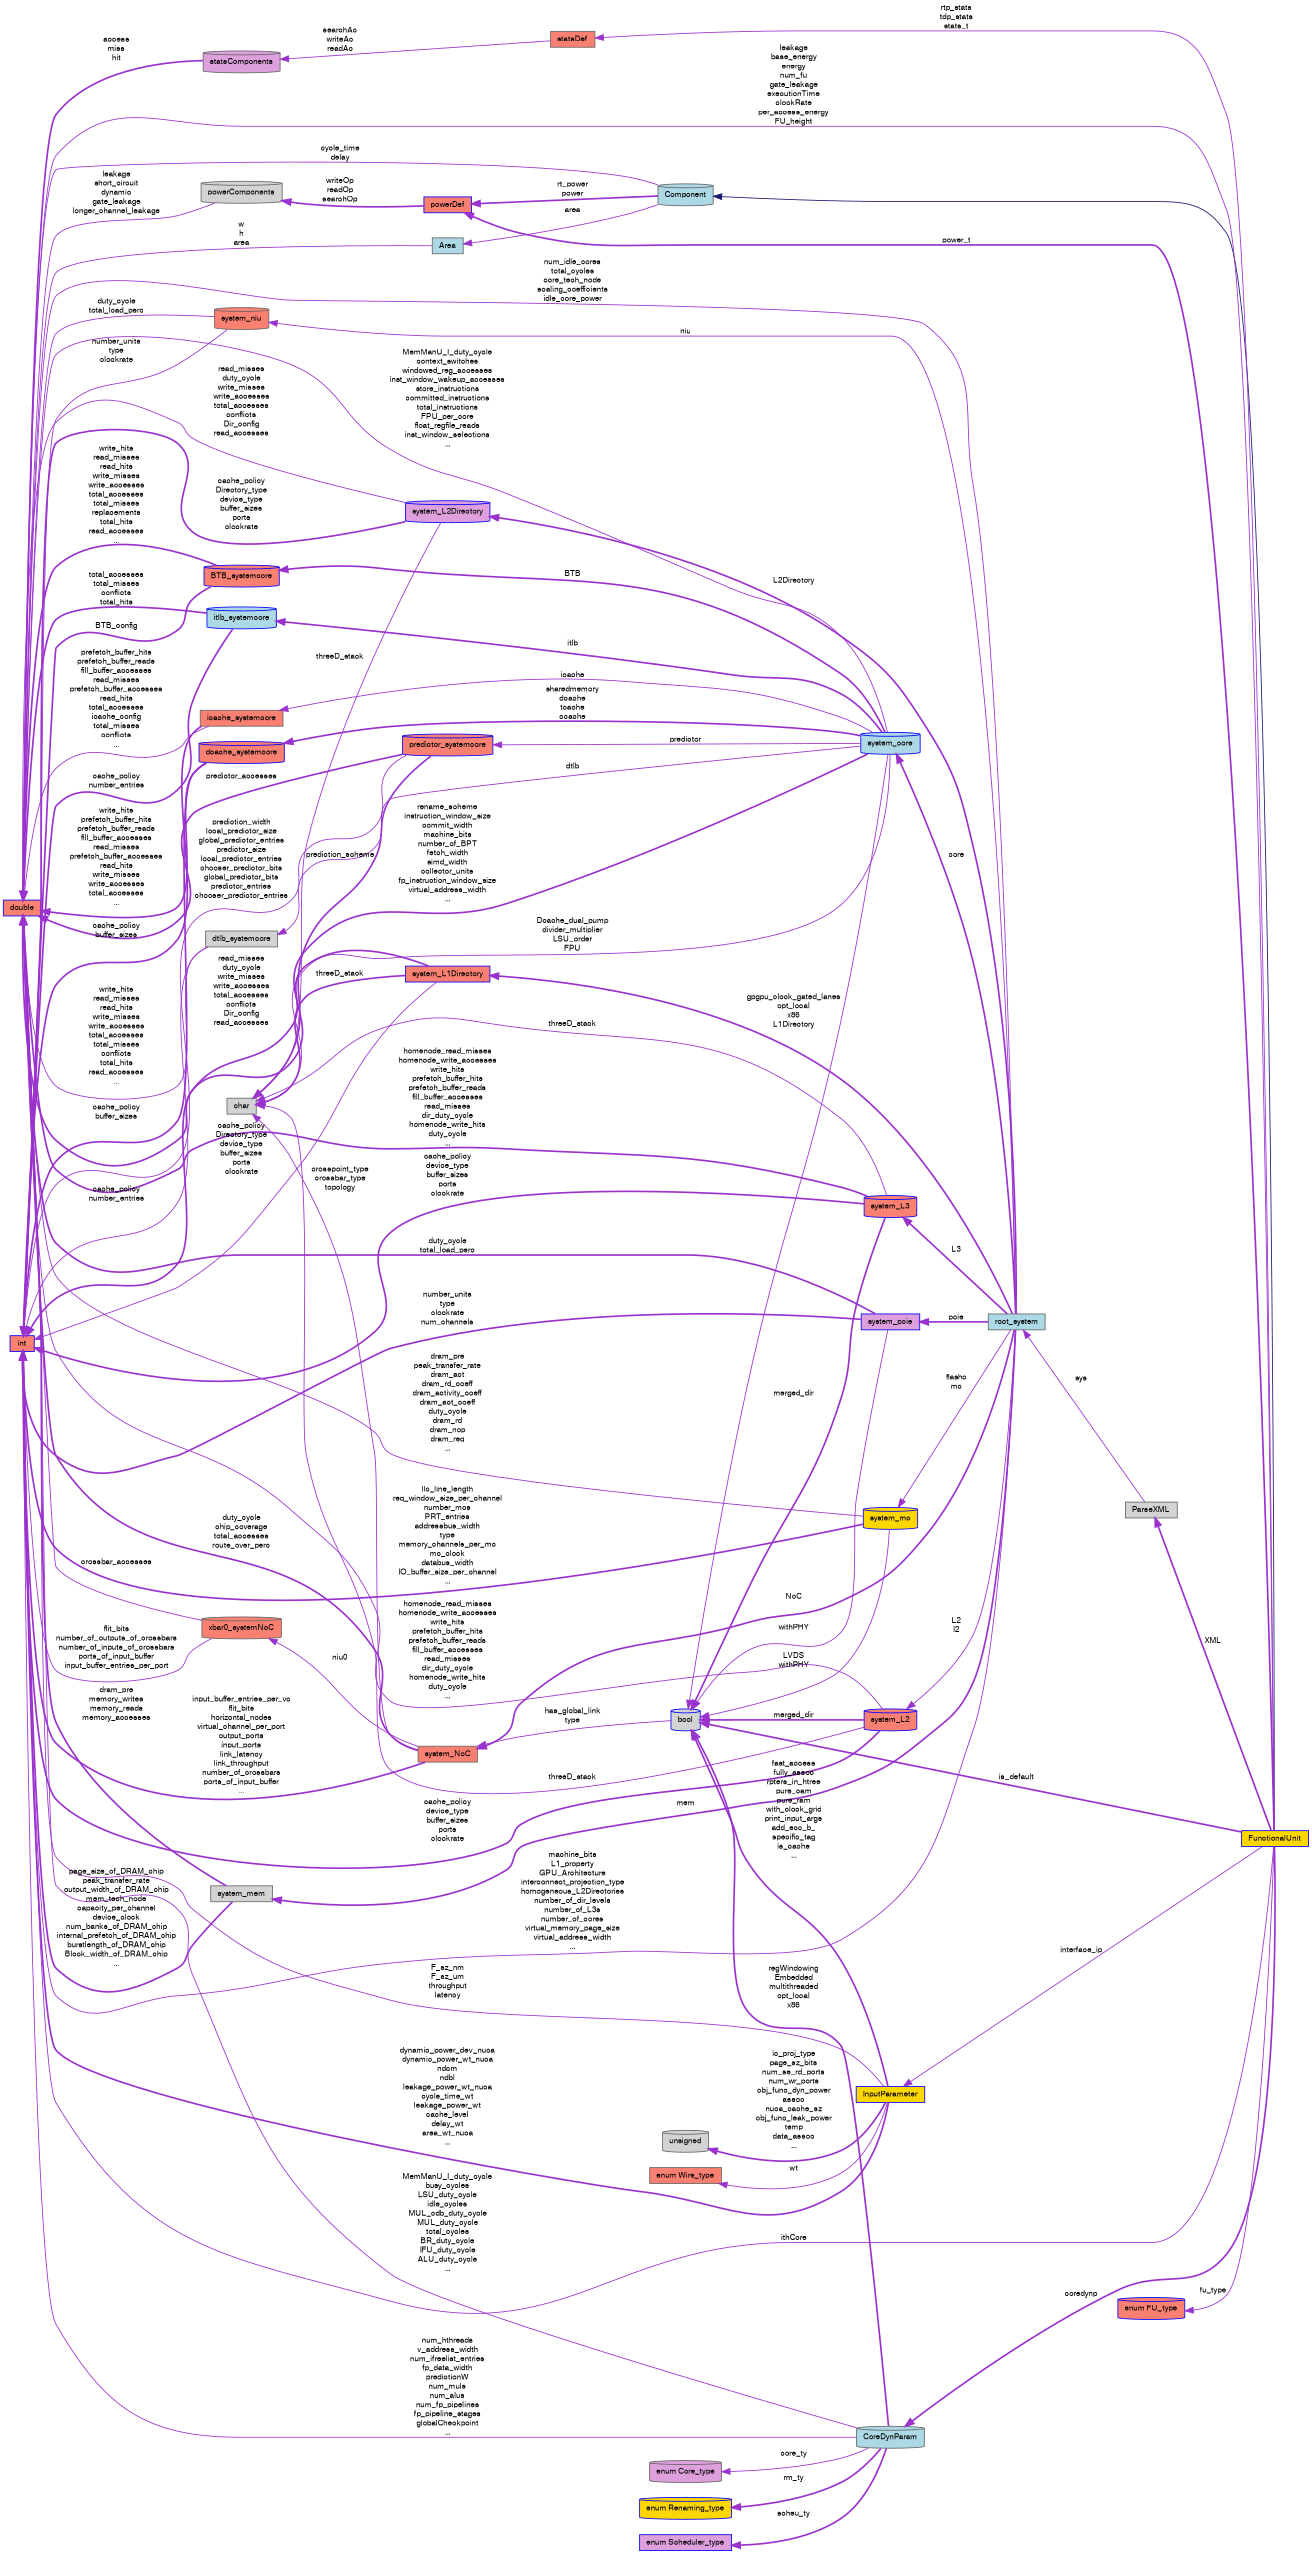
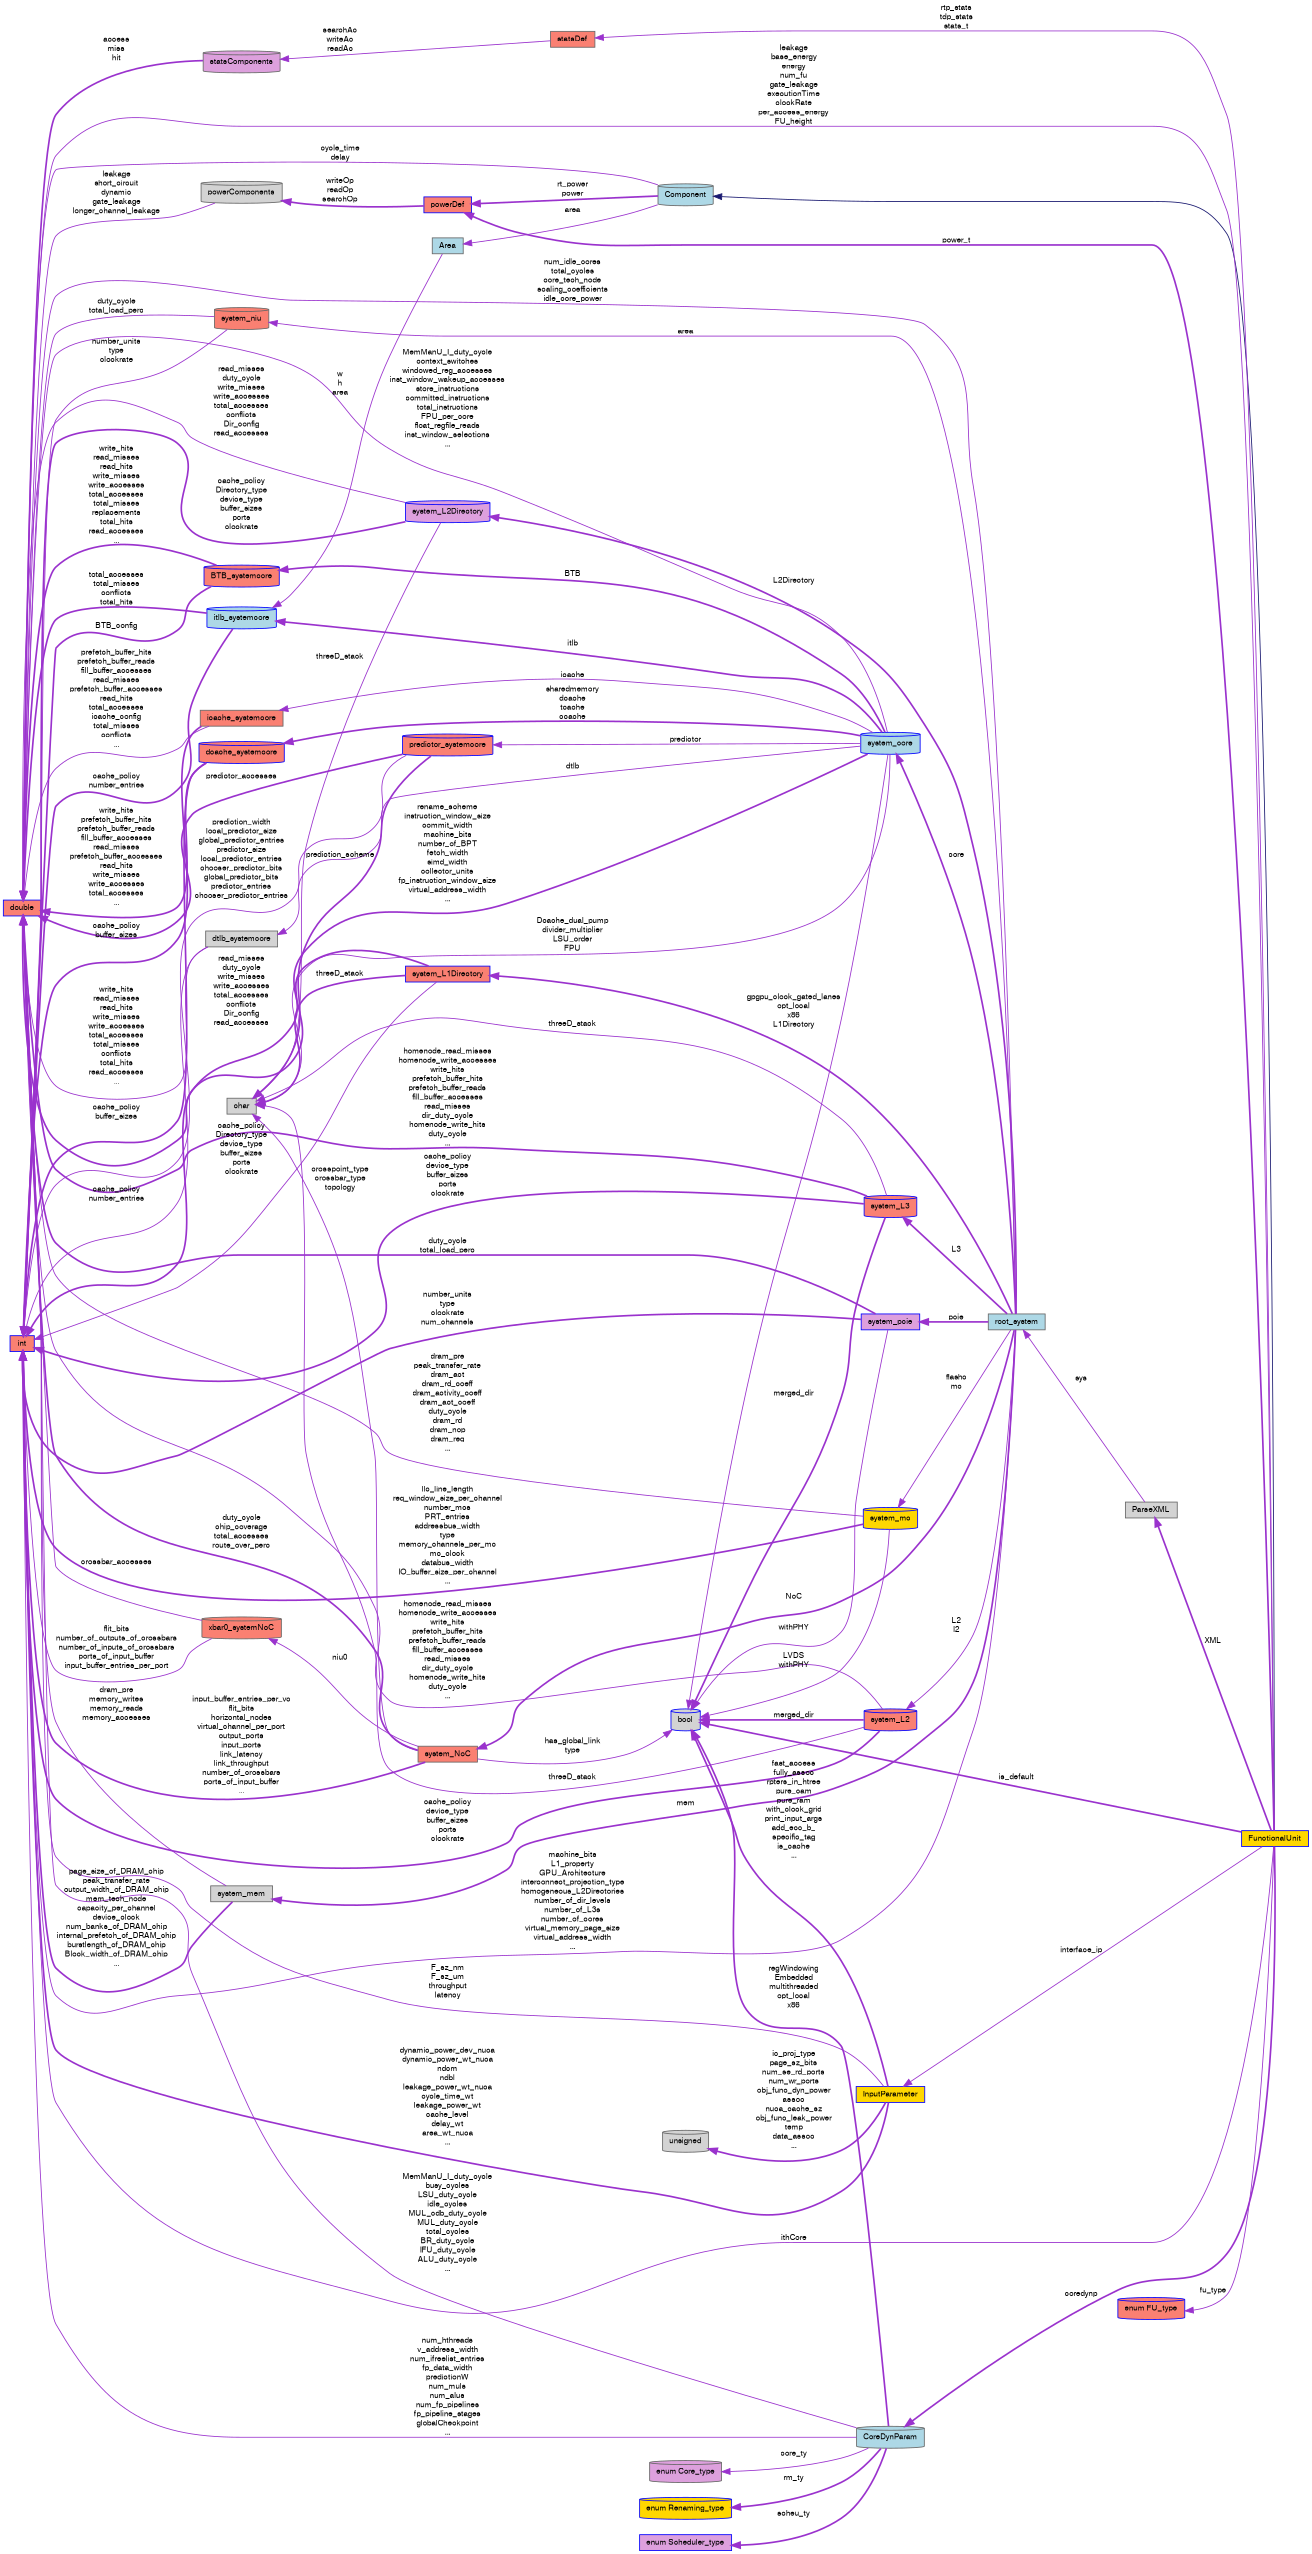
  digraph {
    rankdir=LR
    node [color=blue fillcolor=salmon fontname=FreeSans fontsize=10 shape=cylinder style=filled]
    edge [color=darkorchid3 dir=back fontname=FreeSans fontsize=10 labelfontname=FreeSans labelfontsize=10 style=solid]
    n1 [fillcolor=gold fontcolor=black height=0.2 label=FunctionalUnit shape=box width=0.4]
    n2 [color=gray40 fillcolor=lightblue height=0.2 label=Component width=0.4]
    n3 [height=0.2 label=double shape=box width=0.4]
    n4 [color=gray40 fillcolor=lightgrey height=0.2 label=powerComponents width=0.4]
    n5 [color=gray40 fillcolor=lightblue height=0.2 label=Area shape=box width=0.4]
    n6 [color=gray40 fillcolor=lightblue height=0.2 label=CoreDynParam width=0.4]
    n7 [color=gray40 fillcolor=plum height=0.2 label=statsComponents width=0.4]
    n8 [fillcolor=gold height=0.2 label=InputParameter shape=box width=0.4]
    n9 [color=gray40 fillcolor=lightblue height=0.2 label=root_system shape=box width=0.4]
    n10 [height=0.2 label=system_L2 width=0.4]
    n11 [height=0.2 label=system_L3 width=0.4]
    n12 [fillcolor=plum height=0.2 label=system_L2Directory width=0.4]
    n13 [fillcolor=gold height=0.2 label=system_mc width=0.4]
    n14 [color=gray40 fillcolor=lightgrey height=0.2 label=system_mem shape=box width=0.4]
    n15 [height=0.2 label=system_L1Directory shape=box width=0.4]
    n16 [color=gray40 height=0.2 label=system_niu width=0.4]
    n17 [fillcolor=lightblue height=0.2 label=system_core width=0.4]
    n18 [height=0.2 label=predictor_systemcore width=0.4]
    n19 [height=0.2 label=BTB_systemcore width=0.4]
    n20 [fillcolor=lightblue height=0.2 label=itlb_systemcore width=0.4]
    n21 [color=gray40 height=0.2 label=icache_systemcore shape=box width=0.4]
    n22 [height=0.2 label=dcache_systemcore width=0.4]
    n23 [color=gray40 fillcolor=lightgrey height=0.2 label=dtlb_systemcore shape=box width=0.4]
    n24 [color=gray40 height=0.2 label=system_NoC shape=box width=0.4]
    n25 [color=gray40 height=0.2 label=xbar0_systemNoC width=0.4]
    n26 [fillcolor=plum height=0.2 label=system_pcie shape=box width=0.4]
    n27 [height=0.2 label=powerDef shape=box width=0.4]
    n28 [color=gray40 height=0.2 label=statsDef shape=box width=0.4]
    n29 [color=gray40 fillcolor=lightgrey height=0.2 label=ParseXML shape=box width=0.4]
    n30 [height=0.2 label=int shape=box width=0.4]
    n31 [fillcolor=gold height=0.2 label="enum Renaming_type" width=0.4]
    n32 [fillcolor=lightgrey height=0.2 label=bool width=0.4]
    n33 [fillcolor=plum height=0.2 label="enum Scheduler_type" shape=box width=0.4]
    n34 [color=gray40 fillcolor=plum height=0.2 label="enum Core_type" width=0.4]
    n35 [height=0.2 label="enum FU_type" width=0.4]
-   n36 [color=gray40 height=0.2 label="enum Wire_type" shape=box width=0.4]
    n37 [color=gray40 fillcolor=lightgrey height=0.2 label=unsigned width=0.4]
    n38 [color=gray40 fillcolor=lightgrey height=0.2 label=char shape=box width=0.4]
    n2 -> n1 [color=midnightblue]
    n3 -> n1 [label="leakage\nbase_energy\nenergy\nnum_fu\ngate_leakage\nexecutionTime\nclockRate\nper_access_energy\nFU_height"]
    n3 -> n2 [label="cycle_time\ndelay"]
    n3 -> n4 [label="leakage\nshort_circuit\ndynamic\ngate_leakage\nlonger_channel_leakage"]
-   n3 -> n5 [label="w\nh\narea"]
+   n20 -> n5 [label="w\nh\narea"]
    n3 -> n6 [label="MemManU_I_duty_cycle\nbusy_cycles\nLSU_duty_cycle\nidle_cycles\nMUL_cdb_duty_cycle\nMUL_duty_cycle\ntotal_cycles\nBR_duty_cycle\nIFU_duty_cycle\nALU_duty_cycle\n..."]
    n3 -> n7 [label="access\nmiss\nhit" style=bold]
    n3 -> n8 [label="F_sz_nm\nF_sz_um\nthroughput\nlatency"]
    n3 -> n9 [label="num_idle_cores\ntotal_cycles\ncore_tech_node\nscaling_coefficients\nidle_core_power"]
    n3 -> n10 [label="homenode_read_misses\nhomenode_write_accesses\nwrite_hits\nprefetch_buffer_hits\nprefetch_buffer_reads\nfill_buffer_accesses\nread_misses\ndir_duty_cycle\nhomenode_write_hits\nduty_cycle\n..."]
    n3 -> n11 [label="homenode_read_misses\nhomenode_write_accesses\nwrite_hits\nprefetch_buffer_hits\nprefetch_buffer_reads\nfill_buffer_accesses\nread_misses\ndir_duty_cycle\nhomenode_write_hits\nduty_cycle\n..." style=bold]
    n3 -> n12 [label="read_misses\nduty_cycle\nwrite_misses\nwrite_accesses\ntotal_accesses\nconflicts\nDir_config\nread_accesses"]
    n3 -> n13 [label="dram_pre\npeak_transfer_rate\ndram_act\ndram_rd_coeff\ndram_activity_coeff\ndram_act_coeff\nduty_cycle\ndram_rd\ndram_nop\ndram_req\n..."]
-   n3 -> n14 [label="dram_pre\nmemory_writes\nmemory_reads\nmemory_accesses" style=bold]
+   n3 -> n14 [label="dram_pre\nmemory_writes\nmemory_reads\nmemory_accesses"]
    n3 -> n15 [label="read_misses\nduty_cycle\nwrite_misses\nwrite_accesses\ntotal_accesses\nconflicts\nDir_config\nread_accesses" style=bold]
    n3 -> n16 [label="duty_cycle\ntotal_load_perc"]
    n3 -> n17 [label="MemManU_I_duty_cycle\ncontext_switches\nwindowed_reg_accesses\ninst_window_wakeup_accesses\nstore_instructions\ncommitted_instructions\ntotal_instructions\nFPU_per_core\nfloat_regfile_reads\ninst_window_selections\n..."]
    n3 -> n18 [label=predictor_accesses style=bold]
    n3 -> n19 [label="write_hits\nread_misses\nread_hits\nwrite_misses\nwrite_accesses\ntotal_accesses\ntotal_misses\nreplacements\ntotal_hits\nread_accesses\n..." style=bold]
    n3 -> n20 [label="total_accesses\ntotal_misses\nconflicts\ntotal_hits" style=bold]
    n3 -> n21 [label="prefetch_buffer_hits\nprefetch_buffer_reads\nfill_buffer_accesses\nread_misses\nprefetch_buffer_accesses\nread_hits\ntotal_accesses\nicache_config\ntotal_misses\nconflicts\n..."]
    n3 -> n22 [label="write_hits\nprefetch_buffer_hits\nprefetch_buffer_reads\nfill_buffer_accesses\nread_misses\nprefetch_buffer_accesses\nread_hits\nwrite_misses\nwrite_accesses\ntotal_accesses\n..." style=bold]
    n3 -> n23 [label="write_hits\nread_misses\nread_hits\nwrite_misses\nwrite_accesses\ntotal_accesses\ntotal_misses\nconflicts\ntotal_hits\nread_accesses\n..."]
    n3 -> n24 [label="duty_cycle\nchip_coverage\ntotal_accesses\nroute_over_perc" style=bold]
    n3 -> n25 [label=crossbar_accesses]
    n3 -> n26 [label="duty_cycle\ntotal_load_perc" style=bold]
    n4 -> n27 [label="writeOp\nreadOp\nsearchOp" style=bold]
    n5 -> n2 [label=area]
    n6 -> n1 [label=coredynp style=bold]
    n7 -> n28 [label="searchAc\nwriteAc\nreadAc"]
    n8 -> n1 [label=interface_ip]
    n9 -> n29 [label=sys]
    n10 -> n9 [label="L2\nl2"]
    n11 -> n9 [label=L3 style=bold]
    n12 -> n9 [label=L2Directory style=bold]
    n13 -> n9 [label="flashc\nmc"]
    n14 -> n9 [label=mem style=bold]
    n15 -> n9 [label=L1Directory style=bold]
-   n16 -> n9 [label=niu]
+   n16 -> n9 [label=area]
    n17 -> n9 [label=core style=bold]
    n18 -> n17 [label=predictor]
    n19 -> n17 [label=BTB style=bold]
    n20 -> n17 [label=itlb style=bold]
    n21 -> n17 [label=icache]
    n22 -> n17 [label="sharedmemory\ndcache\ntcache\nccache" style=bold]
    n23 -> n17 [label=dtlb]
    n24 -> n9 [label=NoC style=bold]
    n25 -> n24 [label=niu0]
    n26 -> n9 [label=pcie style=bold]
    n27 -> n1 [label=power_t style=bold]
    n27 -> n2 [label="rt_power\npower" style=bold]
    n28 -> n1 [label="rtp_stats\ntdp_stats\nstats_t"]
    n29 -> n1 [label=XML style=bold]
    n30 -> n1 [label=ithCore]
    n30 -> n6 [label="num_hthreads\nv_address_width\nnum_ifreelist_entries\nfp_data_width\npredictionW\nnum_muls\nnum_alus\nnum_fp_pipelines\nfp_pipeline_stages\nglobalCheckpoint\n..."]
    n30 -> n8 [label="dynamic_power_dev_nuca\ndynamic_power_wt_nuca\nndcm\nndbl\nleakage_power_wt_nuca\ncycle_time_wt\nleakage_power_wt\ncache_level\ndelay_wt\narea_wt_nuca\n..." style=bold]
    n30 -> n9 [label="machine_bits\nL1_property\nGPU_Architecture\ninterconnect_projection_type\nhomogeneous_L2Directories\nnumber_of_dir_levels\nnumber_of_L3s\nnumber_of_cores\nvirtual_memory_page_size\nvirtual_address_width\n..."]
    n30 -> n10 [label="cache_policy\ndevice_type\nbuffer_sizes\nports\nclockrate" style=bold]
    n30 -> n11 [label="cache_policy\ndevice_type\nbuffer_sizes\nports\nclockrate" style=bold]
    n30 -> n12 [label="cache_policy\nDirectory_type\ndevice_type\nbuffer_sizes\nports\nclockrate" style=bold]
    n30 -> n13 [label="llc_line_length\nreq_window_size_per_channel\nnumber_mcs\nPRT_entries\naddressbus_width\ntype\nmemory_channels_per_mc\nmc_clock\ndatabus_width\nIO_buffer_size_per_channel\n..." style=bold]
    n30 -> n14 [label="page_size_of_DRAM_chip\npeak_transfer_rate\noutput_width_of_DRAM_chip\nmem_tech_node\ncapacity_per_channel\ndevice_clock\nnum_banks_of_DRAM_chip\ninternal_prefetch_of_DRAM_chip\nburstlength_of_DRAM_chip\nBlock_width_of_DRAM_chip\n..." style=bold]
    n30 -> n15 [label="cache_policy\nDirectory_type\ndevice_type\nbuffer_sizes\nports\nclockrate"]
    n30 -> n16 [label="number_units\ntype\nclockrate"]
    n30 -> n17 [label="rename_scheme\ninstruction_window_size\ncommit_width\nmachine_bits\nnumber_of_BPT\nfetch_width\nsimd_width\ncollector_units\nfp_instruction_window_size\nvirtual_address_width\n..." style=bold]
    n30 -> n18 [label="prediction_width\nlocal_predictor_size\nglobal_predictor_entries\npredictor_size\nlocal_predictor_entries\nchooser_predictor_bits\nglobal_predictor_bits\npredictor_entries\nchooser_predictor_entries"]
    n30 -> n19 [label=BTB_config style=bold]
    n30 -> n20 [label="cache_policy\nnumber_entries" style=bold]
    n30 -> n21 [label="cache_policy\nbuffer_sizes" style=bold]
    n30 -> n22 [label="cache_policy\nbuffer_sizes" style=bold]
    n30 -> n23 [label="cache_policy\nnumber_entries"]
    n30 -> n24 [label="input_buffer_entries_per_vc\nflit_bits\nhorizontal_nodes\nvirtual_channel_per_port\noutput_ports\ninput_ports\nlink_latency\nlink_throughput\nnumber_of_crossbars\nports_of_input_buffer\n..." style=bold]
    n30 -> n25 [label="flit_bits\nnumber_of_outputs_of_crossbars\nnumber_of_inputs_of_crossbars\nports_of_input_buffer\ninput_buffer_entries_per_port"]
    n30 -> n26 [label="number_units\ntype\nclockrate\nnum_channels" style=bold]
    n31 -> n6 [label=rm_ty style=bold]
    n32 -> n1 [label=is_default style=bold]
    n32 -> n6 [label="regWindowing\nEmbedded\nmultithreaded\nopt_local\nx86" style=bold]
    n32 -> n8 [label="fast_access\nfully_assoc\nrpters_in_htree\npure_cam\npure_ram\nwith_clock_grid\nprint_input_args\nadd_ecc_b_\nspecific_tag\nis_cache\n..." style=bold]
    n32 -> n10 [label=merged_dir style=bold]
    n32 -> n11 [label=merged_dir style=bold]
    n32 -> n13 [label="LVDS\nwithPHY"]
    n32 -> n17 [label="gpgpu_clock_gated_lanes\nopt_local\nx86"]
-   n24 -> n32 [label="has_global_link\ntype"]
+   n32 -> n24 [label="has_global_link\ntype"]
    n32 -> n26 [label=withPHY]
    n33 -> n6 [label=scheu_ty style=bold]
    n34 -> n6 [label=core_ty]
    n35 -> n1 [label=fu_type]
-   n36 -> n8 [label=wt]
    n37 -> n8 [label="ic_proj_type\npage_sz_bits\nnum_se_rd_ports\nnum_wr_ports\nobj_func_dyn_power\nassoc\nnuca_cache_sz\nobj_func_leak_power\ntemp\ndata_assoc\n..." style=bold]
    n38 -> n10 [label=threeD_stack]
    n38 -> n11 [label=threeD_stack]
    n38 -> n12 [label=threeD_stack]
    n38 -> n15 [label=threeD_stack style=bold]
    n38 -> n17 [label="Dcache_dual_pump\ndivider_multiplier\nLSU_order\nFPU"]
    n38 -> n18 [label=prediction_scheme style=bold]
    n38 -> n24 [label="crosspoint_type\ncrossbar_type\ntopology"]
  }
